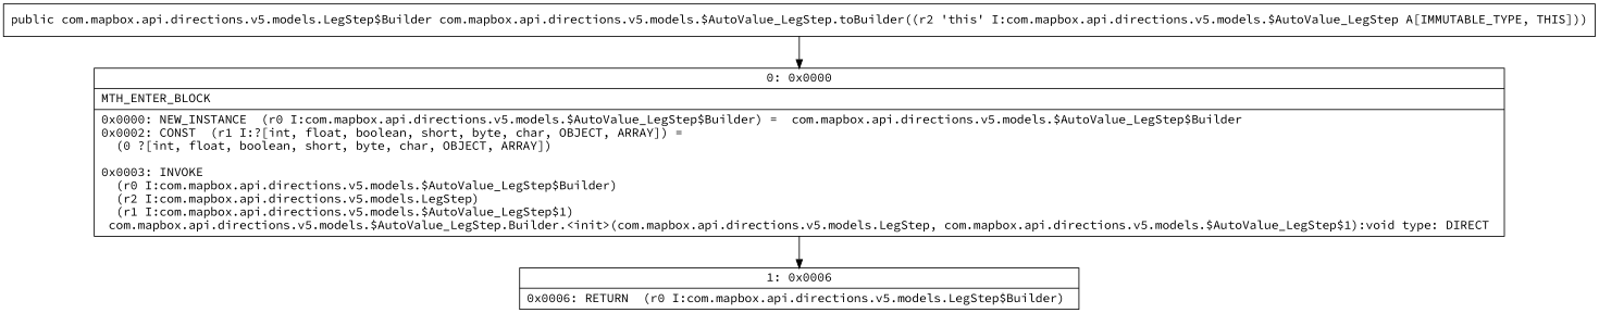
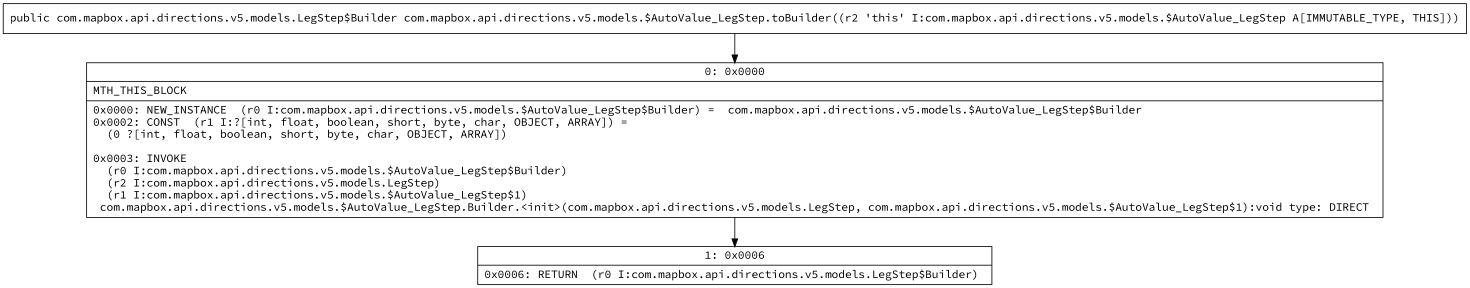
  digraph {
    fontname="Source Code Pro"
    node [shape=record fontname="Source Code Pro"]
    edge [fontname="Source Code Pro"]
-   n1 [label="{0\:\ 0x0000|MTH_ENTER_BLOCK\l|0x0000: NEW_INSTANCE  (r0 I:com.mapbox.api.directions.v5.models.$AutoValue_LegStep$Builder) =  com.mapbox.api.directions.v5.models.$AutoValue_LegStep$Builder \l0x0002: CONST  (r1 I:?[int, float, boolean, short, byte, char, OBJECT, ARRAY]) = \l  (0 ?[int, float, boolean, short, byte, char, OBJECT, ARRAY])\l \l0x0003: INVOKE  \l  (r0 I:com.mapbox.api.directions.v5.models.$AutoValue_LegStep$Builder)\l  (r2 I:com.mapbox.api.directions.v5.models.LegStep)\l  (r1 I:com.mapbox.api.directions.v5.models.$AutoValue_LegStep$1)\l com.mapbox.api.directions.v5.models.$AutoValue_LegStep.Builder.\<init\>(com.mapbox.api.directions.v5.models.LegStep, com.mapbox.api.directions.v5.models.$AutoValue_LegStep$1):void type: DIRECT \l}"]
+   n1 [label="{0\:\ 0x0000|MTH_THIS_BLOCK\l|0x0000: NEW_INSTANCE  (r0 I:com.mapbox.api.directions.v5.models.$AutoValue_LegStep$Builder) =  com.mapbox.api.directions.v5.models.$AutoValue_LegStep$Builder \l0x0002: CONST  (r1 I:?[int, float, boolean, short, byte, char, OBJECT, ARRAY]) = \l  (0 ?[int, float, boolean, short, byte, char, OBJECT, ARRAY])\l \l0x0003: INVOKE  \l  (r0 I:com.mapbox.api.directions.v5.models.$AutoValue_LegStep$Builder)\l  (r2 I:com.mapbox.api.directions.v5.models.LegStep)\l  (r1 I:com.mapbox.api.directions.v5.models.$AutoValue_LegStep$1)\l com.mapbox.api.directions.v5.models.$AutoValue_LegStep.Builder.\<init\>(com.mapbox.api.directions.v5.models.LegStep, com.mapbox.api.directions.v5.models.$AutoValue_LegStep$1):void type: DIRECT \l}"]
    n2 [label="{1\:\ 0x0006|0x0006: RETURN  (r0 I:com.mapbox.api.directions.v5.models.LegStep$Builder) \l}"]
    n3 [label="{public com.mapbox.api.directions.v5.models.LegStep$Builder com.mapbox.api.directions.v5.models.$AutoValue_LegStep.toBuilder((r2 'this' I:com.mapbox.api.directions.v5.models.$AutoValue_LegStep A[IMMUTABLE_TYPE, THIS])) }"]
    n1 -> n2
    n3 -> n1
  }
